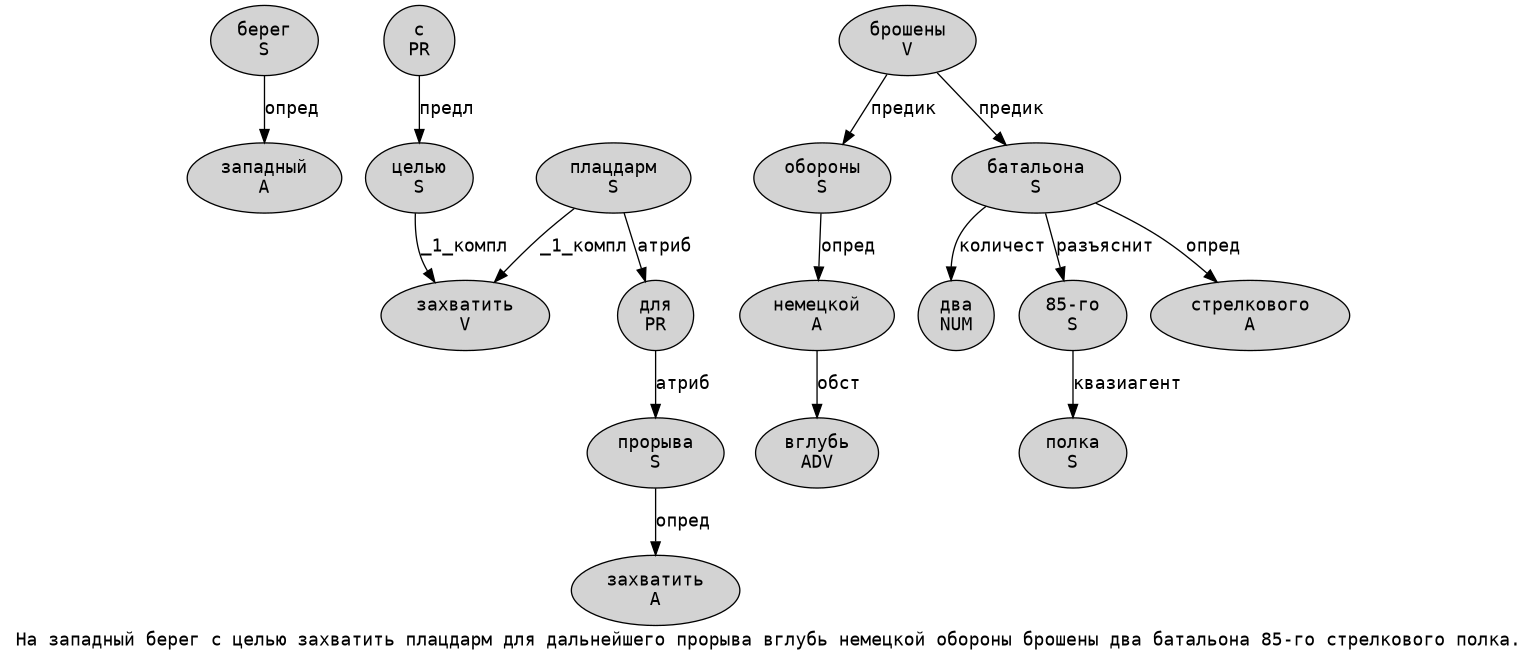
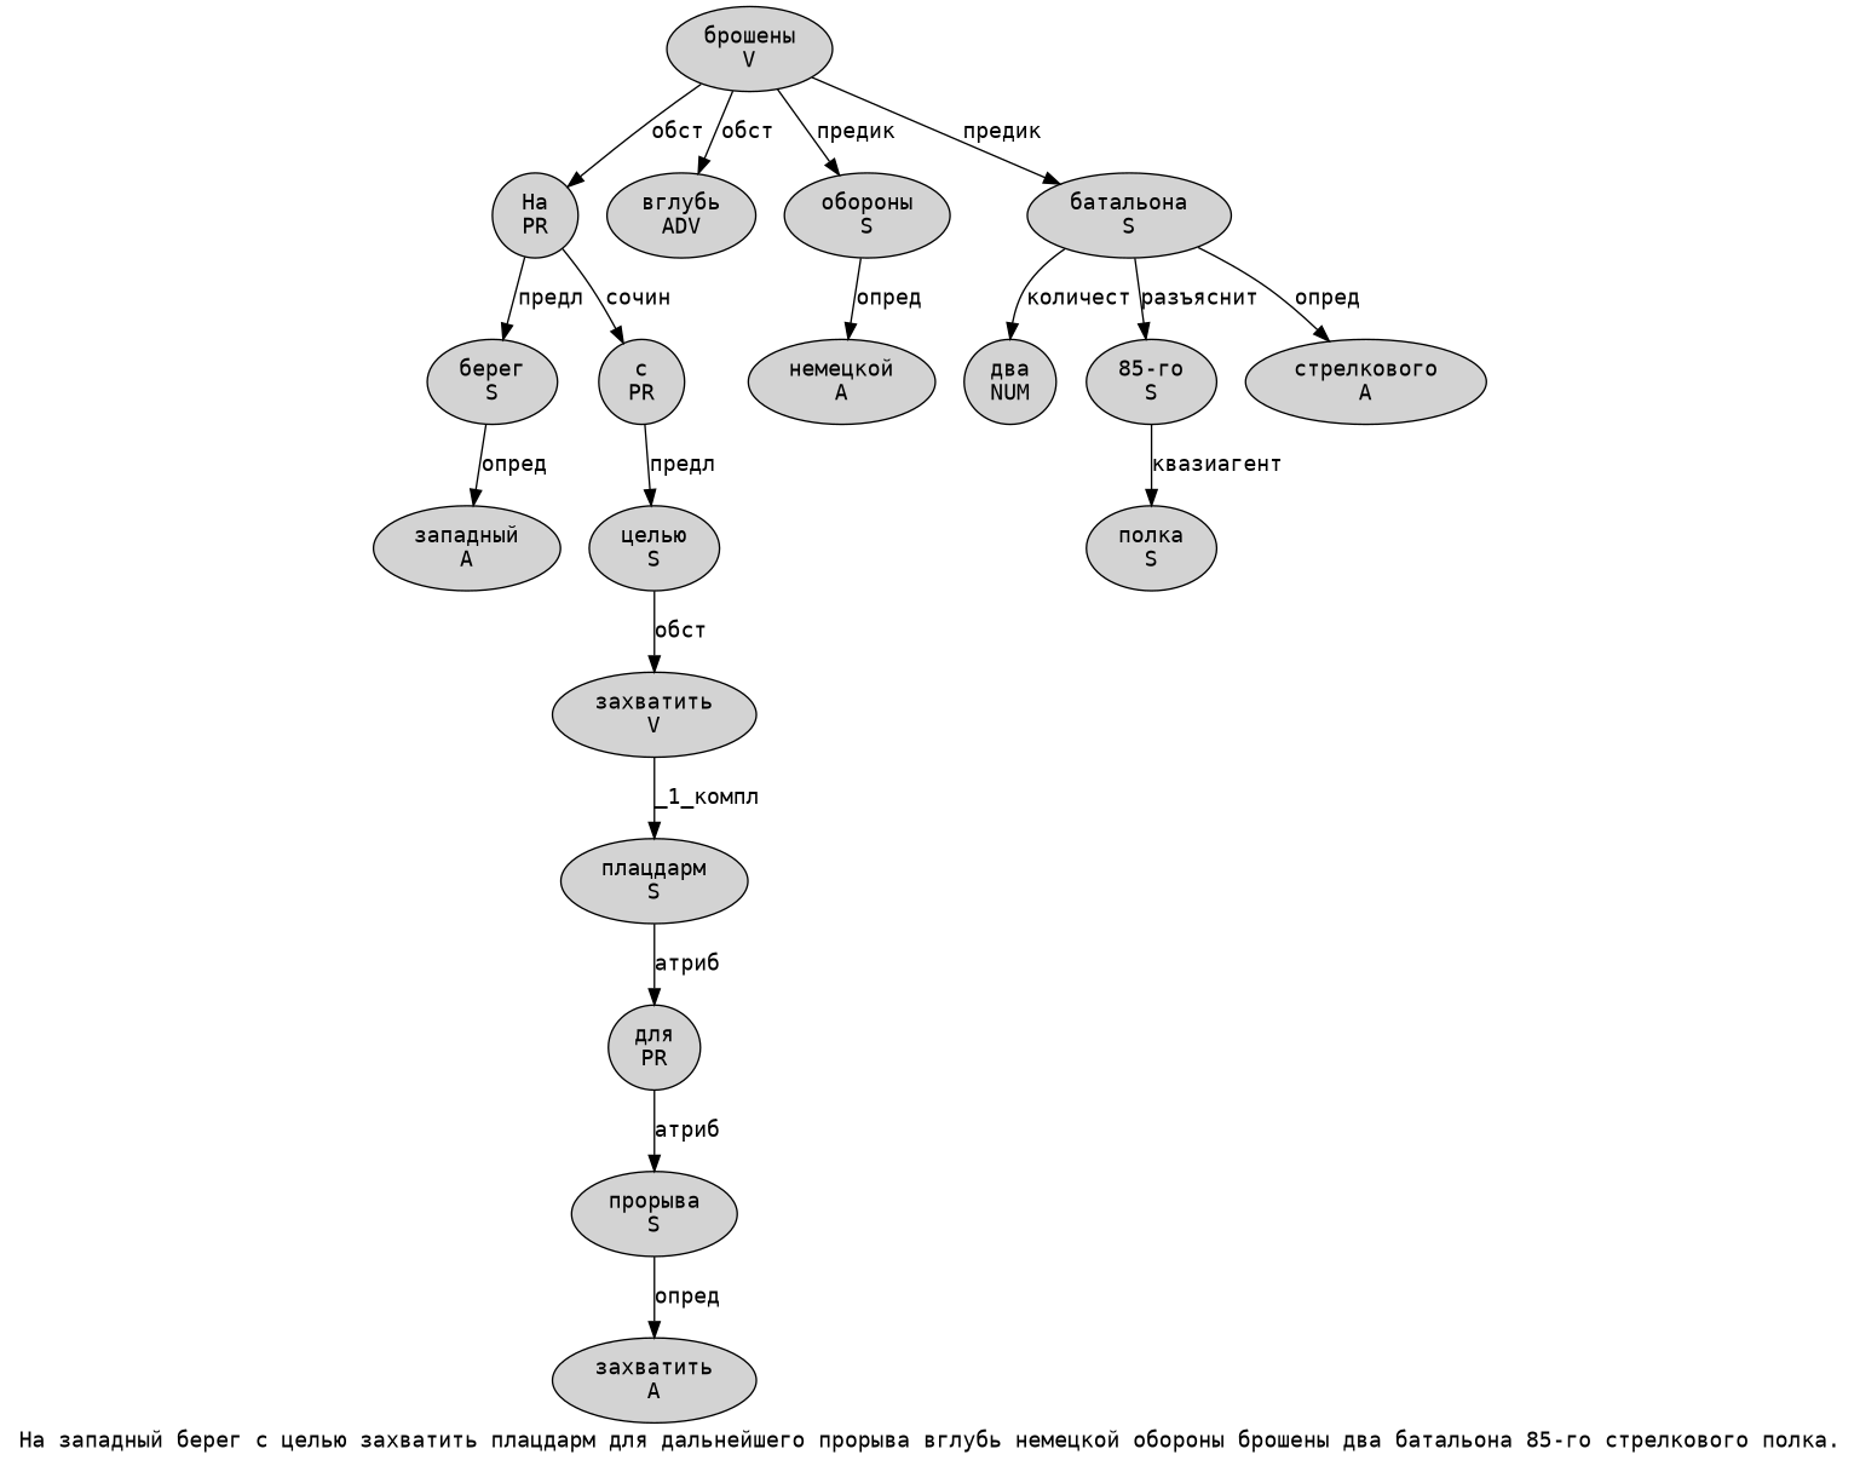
  digraph {
    fontname="DejaVu Sans Mono"
    label="На западный берег с целью захватить плацдарм для дальнейшего прорыва вглубь немецкой обороны брошены два батальона 85-го стрелкового полка."
    node [fillcolor=lightgray fontname="DejaVu Sans Mono" penwidth=1 shape=ellipse style=filled]
    edge [fontname="DejaVu Sans Mono"]
+   n1 [label="На\nPR"]
    n2 [label="берег\nS"]
    n3 [label="с\nPR"]
    n4 [label="западный\nA"]
    n5 [label="целью\nS"]
    n6 [label="захватить\nV"]
    n7 [label="плацдарм\nS"]
    n8 [label="для\nPR"]
    n9 [label="прорыва\nS"]
    n10 [label="захватить\nA"]
    n11 [label="вглубь\nADV"]
    n12 [label="немецкой\nA"]
    n13 [label="обороны\nS"]
    n14 [label="брошены\nV"]
    n15 [label="батальона\nS"]
    n16 [label="два\nNUM"]
    n17 [label="85-го\nS"]
    n18 [label="стрелкового\nA"]
    n19 [label="полка\nS"]
+   n1 -> n2 [label="предл"]
+   n1 -> n3 [label="сочин"]
    n2 -> n4 [label="опред"]
    n3 -> n5 [label="предл"]
-   n5 -> n6 [label="_1_компл"]
-   n7 -> n6 [label="_1_компл"]
+   n5 -> n6 [label="обст"]
+   n6 -> n7 [label="_1_компл"]
    n7 -> n8 [label="атриб"]
    n8 -> n9 [label="атриб"]
    n9 -> n10 [label="опред"]
    n13 -> n12 [label="опред"]
-   n12 -> n11 [label="обст"]
+   n14 -> n1 [label="обст"]
+   n14 -> n11 [label="обст"]
    n14 -> n13 [label="предик"]
    n14 -> n15 [label="предик"]
    n15 -> n16 [label="количест"]
    n15 -> n17 [label="разъяснит"]
    n15 -> n18 [label="опред"]
    n17 -> n19 [label="квазиагент"]
  }
